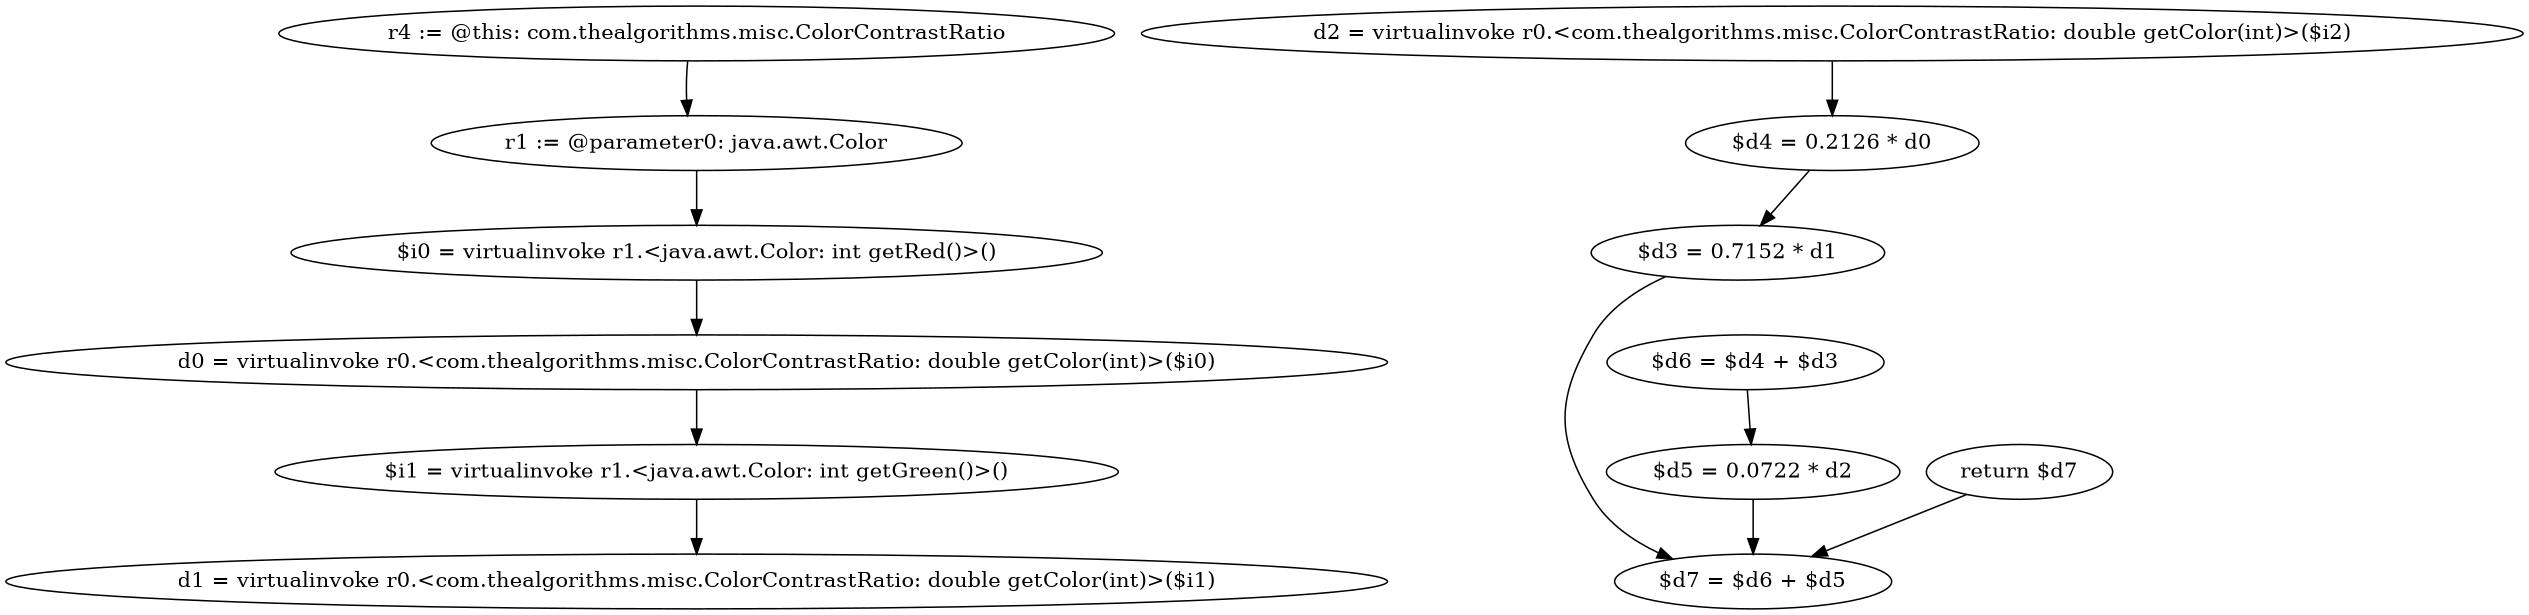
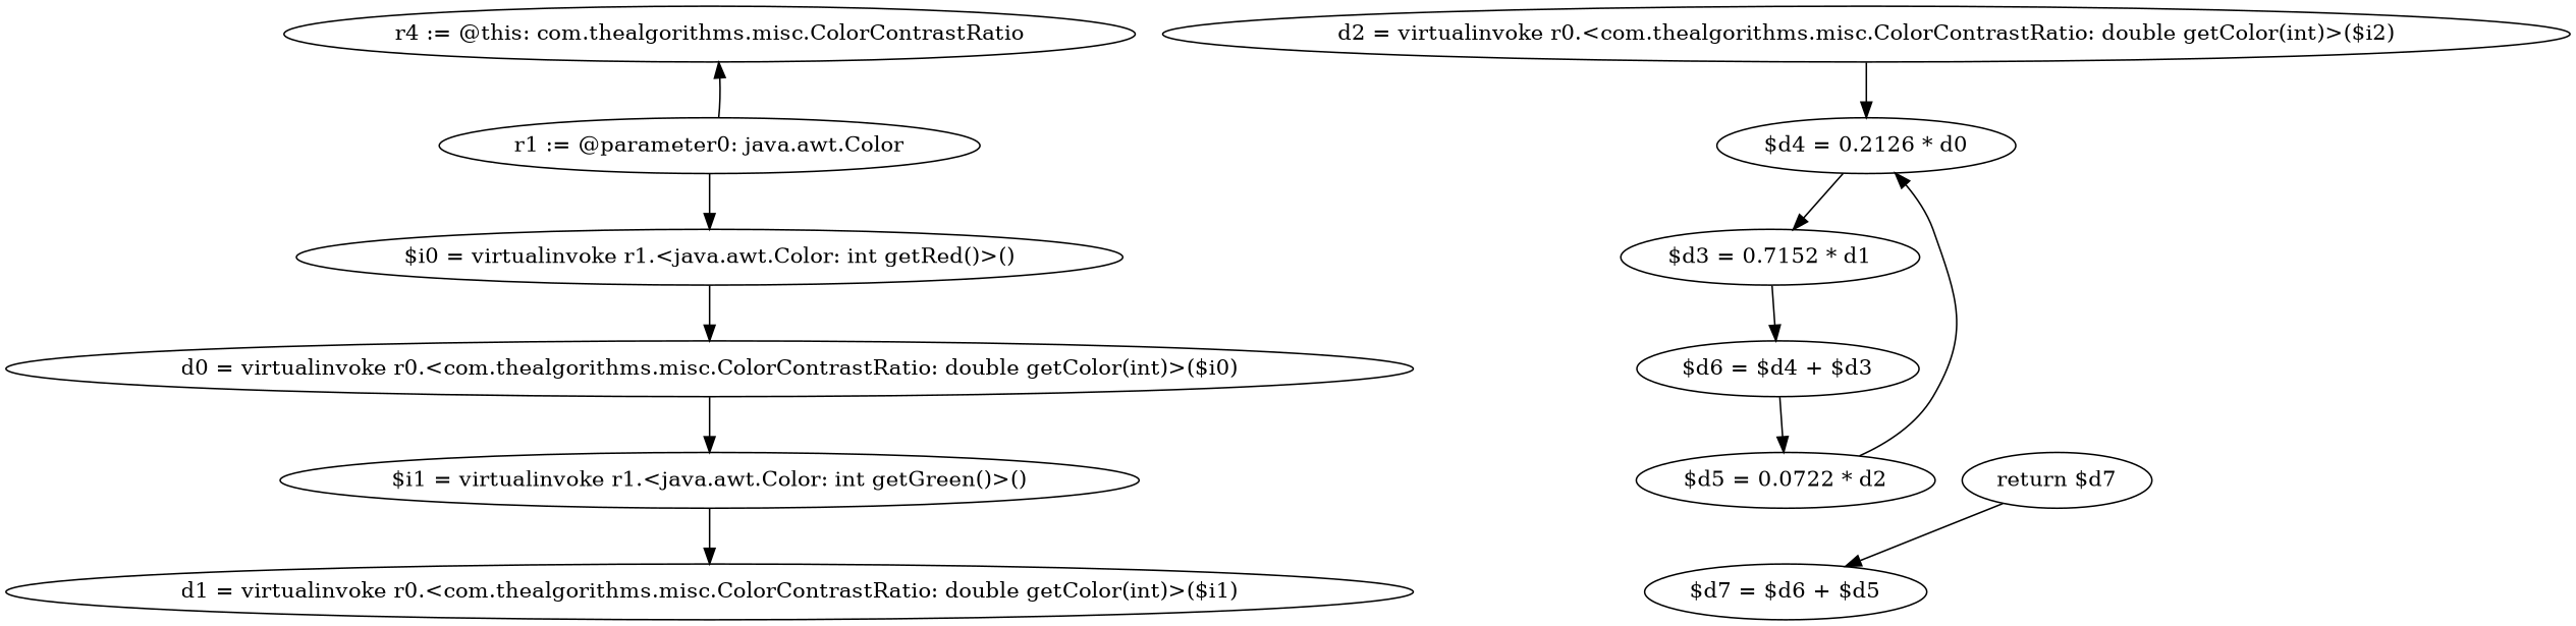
  digraph {
    n1 [label="r4 := @this: com.thealgorithms.misc.ColorContrastRatio"]
    "r1 := @parameter0: java.awt.Color"
    "$i0 = virtualinvoke r1.<java.awt.Color: int getRed()>()"
    "d0 = virtualinvoke r0.<com.thealgorithms.misc.ColorContrastRatio: double getColor(int)>($i0)"
    "$i1 = virtualinvoke r1.<java.awt.Color: int getGreen()>()"
    "d1 = virtualinvoke r0.<com.thealgorithms.misc.ColorContrastRatio: double getColor(int)>($i1)"
    "d2 = virtualinvoke r0.<com.thealgorithms.misc.ColorContrastRatio: double getColor(int)>($i2)"
    "$d4 = 0.2126 * d0"
    "$d3 = 0.7152 * d1"
    "$d6 = $d4 + $d3"
    "$d5 = 0.0722 * d2"
    "$d7 = $d6 + $d5"
    "return $d7"
-   n1 -> "r1 := @parameter0: java.awt.Color"
+   "r1 := @parameter0: java.awt.Color" -> n1
    "r1 := @parameter0: java.awt.Color" -> "$i0 = virtualinvoke r1.<java.awt.Color: int getRed()>()"
    "$i0 = virtualinvoke r1.<java.awt.Color: int getRed()>()" -> "d0 = virtualinvoke r0.<com.thealgorithms.misc.ColorContrastRatio: double getColor(int)>($i0)"
    "d0 = virtualinvoke r0.<com.thealgorithms.misc.ColorContrastRatio: double getColor(int)>($i0)" -> "$i1 = virtualinvoke r1.<java.awt.Color: int getGreen()>()"
    "$i1 = virtualinvoke r1.<java.awt.Color: int getGreen()>()" -> "d1 = virtualinvoke r0.<com.thealgorithms.misc.ColorContrastRatio: double getColor(int)>($i1)"
    "d2 = virtualinvoke r0.<com.thealgorithms.misc.ColorContrastRatio: double getColor(int)>($i2)" -> "$d4 = 0.2126 * d0"
    "$d4 = 0.2126 * d0" -> "$d3 = 0.7152 * d1"
-   "$d3 = 0.7152 * d1" -> "$d7 = $d6 + $d5"
+   "$d3 = 0.7152 * d1" -> "$d6 = $d4 + $d3"
    "$d6 = $d4 + $d3" -> "$d5 = 0.0722 * d2"
-   "$d5 = 0.0722 * d2" -> "$d7 = $d6 + $d5"
+   "$d5 = 0.0722 * d2" -> "$d4 = 0.2126 * d0"
    "return $d7" -> "$d7 = $d6 + $d5"
  }
